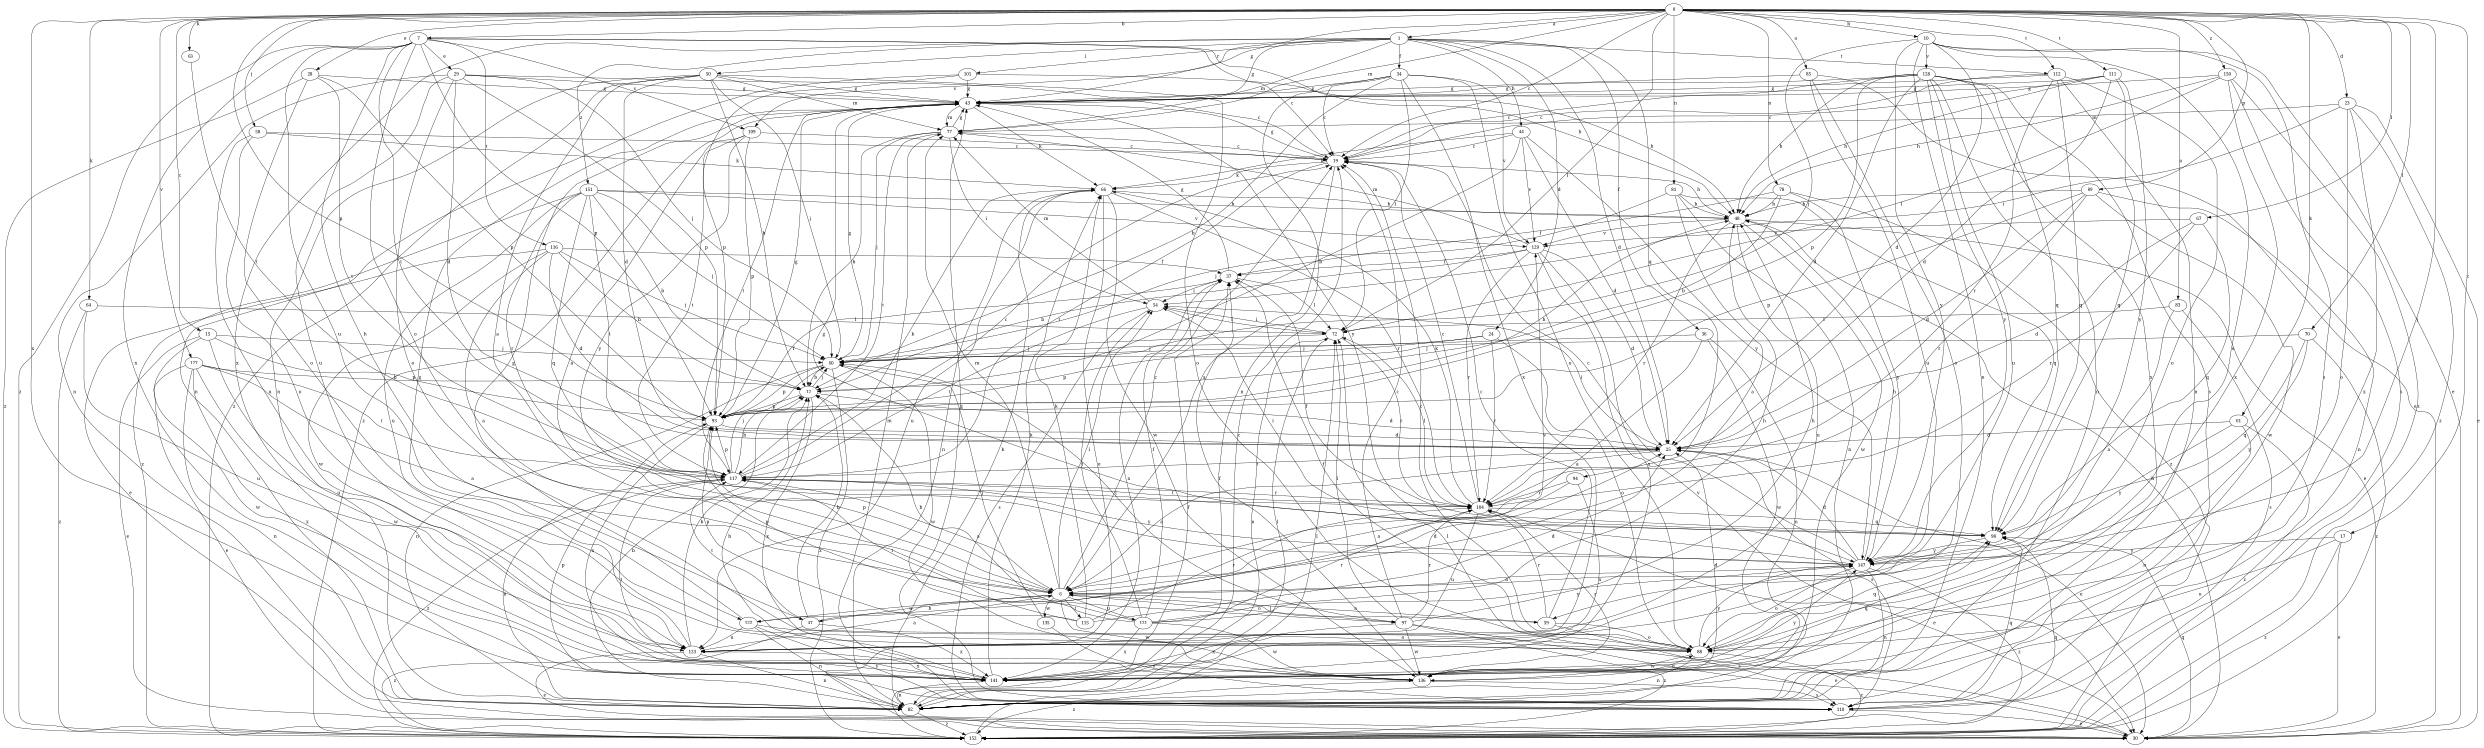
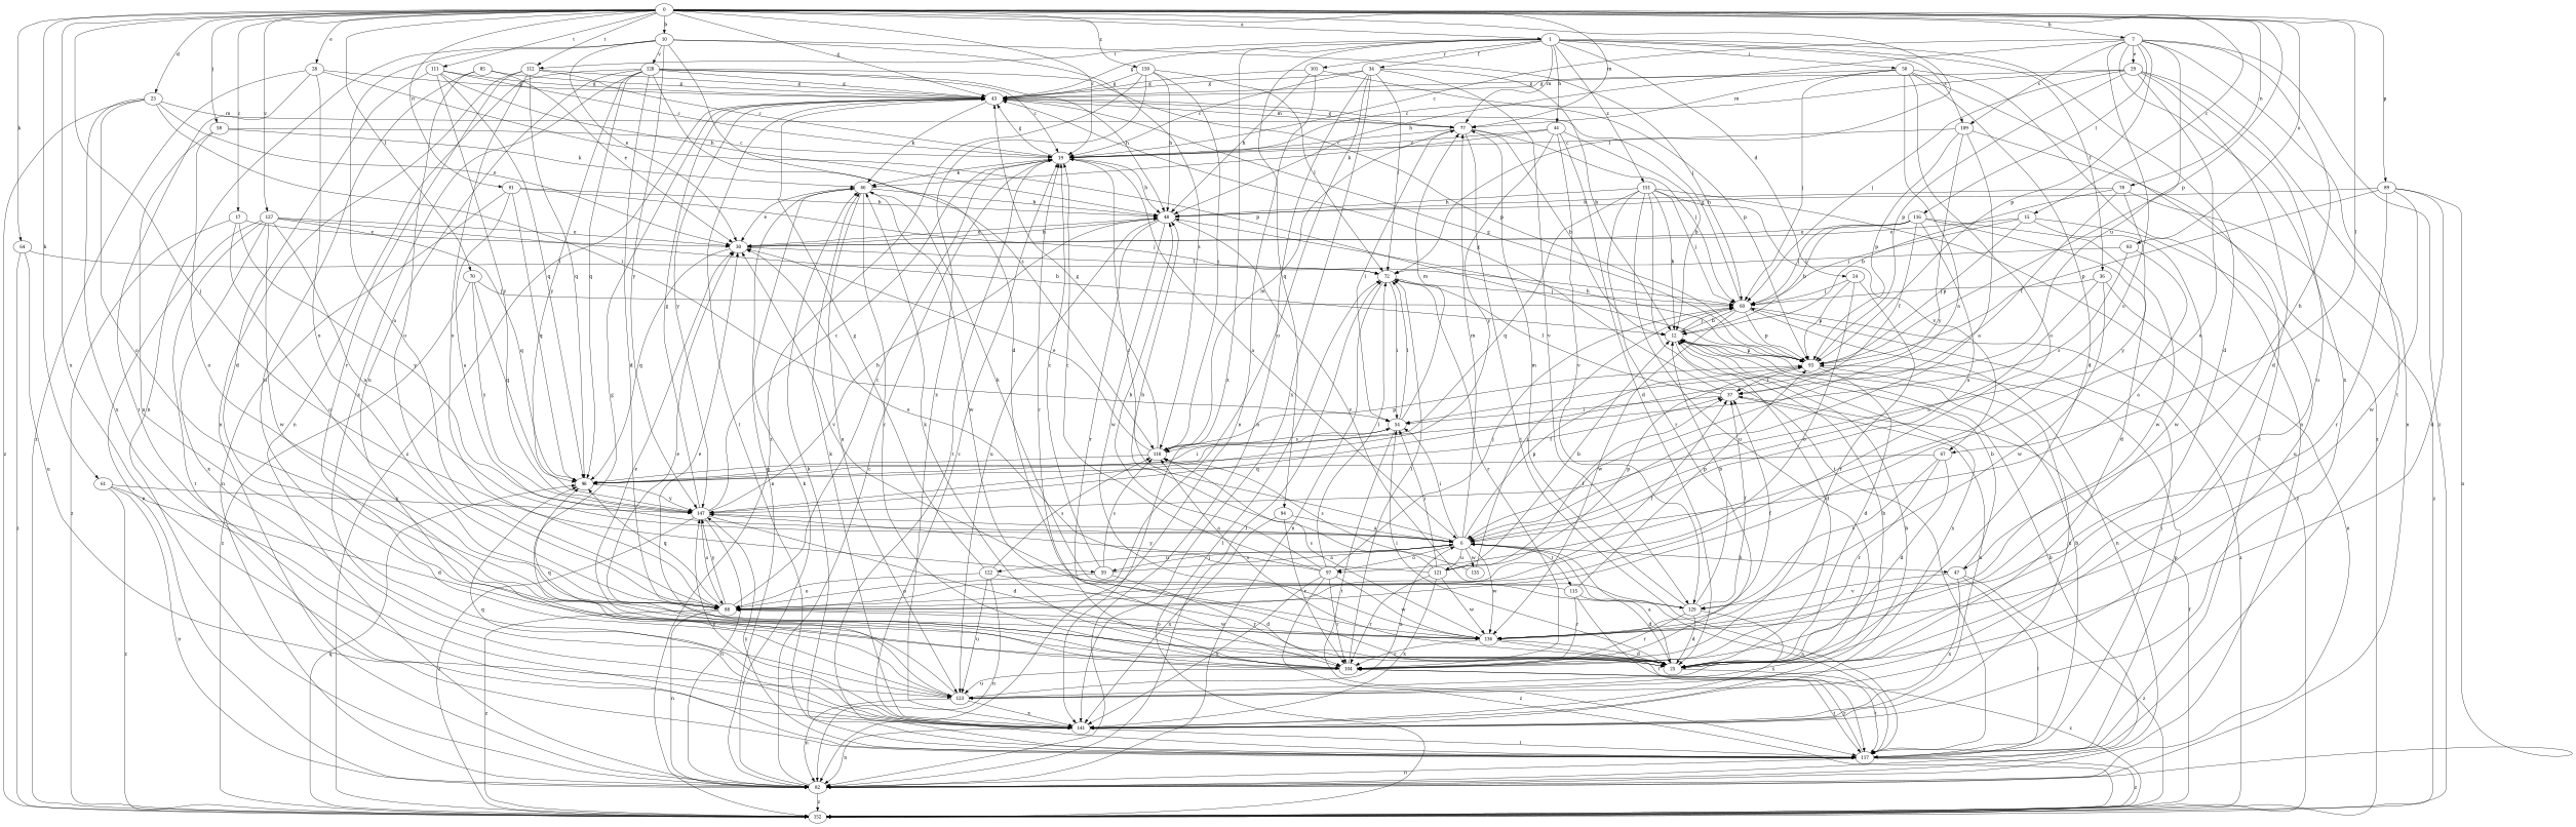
  strict digraph {
    fontname="Noto Serif"
    node [fontname="Noto Serif"]
    edge [fontname="Noto Serif"]
    0
    1
    7
    10
    15
    17
    19
    23
    28
    43
    58
    59
    61
-   63
    64
    67
    70
    72
    77
    78
    81
    83
    85
    89
    93
    111
    112
    127
    141
    150
    24
    25
    34
    36
    44
    50
    94
    101
    109
    151
    47
    n42 [label=97]
    122
    29
    48
    116
    117
    152
    30
    60
    82
    88
    110
    128
    147
    136
    123
    6
    66
    54
    104
    98
    129
    12
    37
    115
    121
    135
    0 -> 1 [label=a]
    0 -> 7 [label=b]
    0 -> 10 [label=b]
    0 -> 15 [label=c]
    0 -> 17 [label=c]
    0 -> 19 [label=c]
    0 -> 23 [label=d]
    0 -> 28 [label=e]
    0 -> 43 [label=g]
    0 -> 58 [label=j]
    0 -> 59 [label=j]
    0 -> 61 [label=k]
-   0 -> 63 [label=k]
    0 -> 64 [label=k]
    0 -> 67 [label=l]
    0 -> 70 [label=l]
    0 -> 72 [label=l]
    0 -> 77 [label=m]
    0 -> 78 [label=n]
    0 -> 81 [label=n]
    0 -> 83 [label=o]
-   0 -> 85 [label=o]
    0 -> 89 [label=p]
    0 -> 93 [label=p]
    0 -> 111 [label=t]
    0 -> 112 [label=t]
    0 -> 127 [label=v]
    0 -> 141 [label=x]
    0 -> 150 [label=z]
    1 -> 43 [label=g]
    1 -> 77 [label=m]
    1 -> 112 [label=t]
    1 -> 141 [label=x]
    1 -> 24 [label=d]
    1 -> 25 [label=d]
    1 -> 34 [label=f]
    1 -> 36 [label=f]
    1 -> 44 [label=h]
    1 -> 50 [label=i]
    1 -> 94 [label=q]
    1 -> 101 [label=r]
    1 -> 109 [label=s]
    1 -> 151 [label=z]
    7 -> 19 [label=c]
    7 -> 93 [label=p]
    7 -> 141 [label=x]
    7 -> 109 [label=s]
    7 -> 47 [label=h]
    7 -> n42 [label=o]
-   7 -> 122 [label=u]
+   7 -> 54 [label=u]
    7 -> 29 [label=e]
    7 -> 48 [label=h]
    7 -> 116 [label=t]
    7 -> 117 [label=t]
    7 -> 152 [label=z]
    10 -> 25 [label=d]
    10 -> 30 [label=e]
    10 -> 60 [label=j]
    10 -> 82 [label=n]
    10 -> 88 [label=o]
    10 -> 110 [label=s]
    10 -> 128 [label=v]
    10 -> 147 [label=y]
    15 -> 93 [label=p]
    15 -> 30 [label=e]
    15 -> 60 [label=j]
    15 -> 136 [label=w]
    15 -> 123 [label=u]
    17 -> 152 [label=z]
    17 -> 30 [label=e]
    17 -> 88 [label=o]
    17 -> 147 [label=y]
    19 -> 43 [label=g]
-   48 -> 19 [label=h]
+   19 -> 48 [label=h]
    19 -> 117 [label=t]
    19 -> 6 [label=a]
    19 -> 66 [label=k]
    23 -> 77 [label=m]
    23 -> 141 [label=x]
    23 -> 152 [label=z]
    23 -> 30 [label=e]
    23 -> 88 [label=o]
    23 -> 54 [label=i]
    28 -> 43 [label=g]
    28 -> 93 [label=p]
    28 -> 117 [label=t]
    28 -> 152 [label=z]
    28 -> 88 [label=o]
    43 -> 77 [label=m]
    43 -> 117 [label=t]
    43 -> 152 [label=z]
    43 -> 147 [label=y]
    43 -> 66 [label=k]
    58 -> 19 [label=c]
    58 -> 88 [label=o]
    58 -> 123 [label=u]
    58 -> 66 [label=k]
    59 -> 19 [label=c]
    59 -> 88 [label=o]
    59 -> 110 [label=s]
    59 -> 6 [label=a]
    59 -> 104 [label=r]
    61 -> 25 [label=d]
    61 -> 152 [label=z]
    61 -> 82 [label=n]
    61 -> 147 [label=y]
-   63 -> 117 [label=t]
    64 -> 72 [label=l]
    64 -> 152 [label=z]
    64 -> 123 [label=u]
    67 -> 25 [label=d]
    67 -> 104 [label=r]
    67 -> 98 [label=q]
    67 -> 129 [label=v]
    70 -> 152 [label=z]
    70 -> 60 [label=j]
    70 -> 147 [label=y]
    70 -> 98 [label=q]
    72 -> 60 [label=j]
    72 -> 82 [label=n]
    72 -> 54 [label=i]
    72 -> 104 [label=r]
    77 -> 19 [label=c]
    77 -> 43 [label=g]
    77 -> 117 [label=t]
    77 -> 60 [label=j]
    77 -> 54 [label=i]
    77 -> 12 [label=b]
    78 -> 48 [label=h]
    78 -> 152 [label=z]
    78 -> 147 [label=y]
    78 -> 12 [label=b]
    78 -> 37 [label=f]
    81 -> 48 [label=h]
    81 -> 60 [label=j]
    81 -> 82 [label=n]
    81 -> 6 [label=a]
    81 -> 98 [label=q]
    83 -> 72 [label=l]
    83 -> 110 [label=s]
    83 -> 6 [label=a]
    85 -> 43 [label=g]
    85 -> 30 [label=e]
    85 -> 88 [label=o]
    85 -> 123 [label=u]
    89 -> 93 [label=p]
    89 -> 25 [label=d]
    89 -> 48 [label=h]
    89 -> 82 [label=n]
    89 -> 136 [label=w]
    89 -> 104 [label=r]
    93 -> 43 [label=g]
    93 -> 141 [label=x]
    93 -> 25 [label=d]
    93 -> 48 [label=h]
    93 -> 37 [label=f]
    111 -> 19 [label=c]
    111 -> 43 [label=g]
    111 -> 25 [label=d]
    111 -> 48 [label=h]
    111 -> 147 [label=y]
    111 -> 98 [label=q]
    112 -> 19 [label=c]
    112 -> 43 [label=g]
    112 -> 82 [label=n]
    112 -> 88 [label=o]
    112 -> 104 [label=r]
    112 -> 98 [label=q]
    127 -> 141 [label=x]
    127 -> 117 [label=t]
    127 -> 30 [label=e]
    127 -> 82 [label=n]
    127 -> 136 [label=w]
    127 -> 6 [label=a]
+   127 -> 98 [label=q]
    127 -> 12 [label=b]
    141 -> 117 [label=t]
    141 -> 82 [label=n]
    141 -> 147 [label=y]
    141 -> 66 [label=k]
    141 -> 98 [label=q]
    141 -> 12 [label=b]
    150 -> 43 [label=g]
    150 -> 72 [label=l]
    150 -> 141 [label=x]
    150 -> 48 [label=h]
    150 -> 152 [label=z]
    150 -> 110 [label=s]
    24 -> 93 [label=p]
    24 -> 60 [label=j]
    24 -> 88 [label=o]
    24 -> 104 [label=r]
    25 -> 117 [label=t]
    25 -> 30 [label=e]
    25 -> 110 [label=s]
    25 -> 6 [label=a]
    25 -> 54 [label=i]
    34 -> 19 [label=c]
    34 -> 43 [label=g]
    34 -> 72 [label=l]
    34 -> 141 [label=x]
    34 -> 82 [label=n]
    34 -> 88 [label=o]
    34 -> 129 [label=v]
    34 -> 12 [label=b]
    36 -> 60 [label=j]
    36 -> 82 [label=n]
    36 -> 136 [label=w]
    36 -> 6 [label=a]
    44 -> 19 [label=c]
    44 -> 25 [label=d]
    44 -> 147 [label=y]
    44 -> 66 [label=k]
    44 -> 129 [label=v]
    44 -> 12 [label=b]
    50 -> 43 [label=g]
    50 -> 77 [label=m]
    50 -> 25 [label=d]
    50 -> 152 [label=z]
    50 -> 60 [label=j]
    50 -> 82 [label=n]
    50 -> 88 [label=o]
    50 -> 6 [label=a]
-   50 -> 12 [label=b]
    94 -> 141 [label=x]
    94 -> 6 [label=a]
    94 -> 104 [label=r]
    101 -> 43 [label=g]
    101 -> 93 [label=p]
    101 -> 48 [label=h]
    101 -> 82 [label=n]
    109 -> 19 [label=c]
    109 -> 93 [label=p]
    109 -> 117 [label=t]
    109 -> 147 [label=y]
    109 -> 6 [label=a]
    151 -> 48 [label=h]
    151 -> 117 [label=t]
    151 -> 152 [label=z]
    151 -> 60 [label=j]
    151 -> 123 [label=u]
    151 -> 104 [label=r]
    151 -> 98 [label=q]
-   151 -> 129 [label=v]
+   151 -> 67 [label=v]
    151 -> 12 [label=b]
    47 -> 141 [label=x]
    47 -> 117 [label=t]
    47 -> 152 [label=z]
    47 -> 129 [label=v]
    47 -> 12 [label=b]
    n42 -> 19 [label=c]
    n42 -> 72 [label=l]
    n42 -> 141 [label=x]
    n42 -> 48 [label=h]
    n42 -> 152 [label=z]
    n42 -> 30 [label=e]
    n42 -> 60 [label=j]
    n42 -> 136 [label=w]
    n42 -> 104 [label=r]
    122 -> 43 [label=g]
    122 -> 25 [label=d]
    122 -> 82 [label=n]
    122 -> 88 [label=o]
    122 -> 110 [label=s]
    122 -> 123 [label=u]
    29 -> 19 [label=c]
    29 -> 43 [label=g]
    29 -> 93 [label=p]
    29 -> 25 [label=d]
    29 -> 60 [label=j]
    29 -> 82 [label=n]
    29 -> 88 [label=o]
    29 -> 123 [label=u]
    48 -> 30 [label=e]
    48 -> 136 [label=w]
    48 -> 123 [label=u]
    48 -> 104 [label=r]
    48 -> 129 [label=v]
    116 -> 25 [label=d]
    116 -> 30 [label=e]
    116 -> 60 [label=j]
    116 -> 136 [label=w]
    116 -> 6 [label=a]
    116 -> 12 [label=b]
    116 -> 37 [label=f]
    117 -> 19 [label=c]
    117 -> 93 [label=p]
    117 -> 152 [label=z]
    117 -> 60 [label=j]
    117 -> 82 [label=n]
    117 -> 147 [label=y]
    117 -> 6 [label=a]
    117 -> 66 [label=k]
    117 -> 104 [label=r]
    117 -> 12 [label=b]
    152 -> 72 [label=l]
    152 -> 98 [label=q]
    152 -> 37 [label=f]
    30 -> 72 [label=l]
    30 -> 48 [label=h]
    30 -> 98 [label=q]
    60 -> 43 [label=g]
    60 -> 93 [label=p]
    60 -> 152 [label=z]
    60 -> 82 [label=n]
    60 -> 136 [label=w]
    60 -> 12 [label=b]
    82 -> 19 [label=c]
    82 -> 72 [label=l]
    82 -> 152 [label=z]
    82 -> 66 [label=k]
    82 -> 12 [label=b]
    88 -> 19 [label=c]
    88 -> 152 [label=z]
    88 -> 82 [label=n]
    88 -> 147 [label=y]
    88 -> 136 [label=w]
    88 -> 98 [label=q]
    88 -> 37 [label=f]
    110 -> 43 [label=g]
    110 -> 77 [label=m]
    110 -> 93 [label=p]
    110 -> 30 [label=e]
    110 -> 98 [label=q]
    128 -> 19 [label=c]
    128 -> 43 [label=g]
    128 -> 93 [label=p]
    128 -> 141 [label=x]
    128 -> 25 [label=d]
    128 -> 48 [label=h]
    128 -> 82 [label=n]
    128 -> 110 [label=s]
    128 -> 147 [label=y]
    128 -> 123 [label=u]
    128 -> 98 [label=q]
    147 -> 19 [label=c]
    147 -> 43 [label=g]
    147 -> 25 [label=d]
    147 -> 48 [label=h]
    147 -> 152 [label=z]
    147 -> 82 [label=n]
    147 -> 88 [label=o]
    147 -> 6 [label=a]
    136 -> 25 [label=d]
    136 -> 152 [label=z]
    136 -> 88 [label=o]
    136 -> 110 [label=s]
    136 -> 104 [label=r]
    136 -> 37 [label=f]
    123 -> 43 [label=g]
    123 -> 141 [label=x]
    123 -> 30 [label=e]
    123 -> 82 [label=n]
    123 -> 6 [label=a]
    123 -> 12 [label=b]
    6 -> 19 [label=c]
    6 -> 59 [label=j]
    6 -> 77 [label=m]
    6 -> 93 [label=p]
    6 -> 47 [label=h]
    6 -> n42 [label=o]
    6 -> 122 [label=u]
    6 -> 136 [label=w]
    6 -> 54 [label=i]
    6 -> 115 [label=t]
    6 -> 121 [label=u]
    6 -> 135 [label=w]
    66 -> 48 [label=h]
    66 -> 30 [label=e]
    66 -> 82 [label=n]
    66 -> 136 [label=w]
    66 -> 123 [label=u]
    66 -> 104 [label=r]
    54 -> 72 [label=l]
    54 -> 77 [label=m]
    54 -> 117 [label=t]
    54 -> 110 [label=s]
    104 -> 19 [label=c]
    104 -> 72 [label=l]
    104 -> 117 [label=t]
    104 -> 30 [label=e]
    104 -> 123 [label=u]
    104 -> 66 [label=k]
    104 -> 98 [label=q]
    98 -> 147 [label=y]
    98 -> 54 [label=i]
    98 -> 37 [label=f]
    129 -> 77 [label=m]
    129 -> 141 [label=x]
    129 -> 25 [label=d]
    129 -> 30 [label=v]
    129 -> 104 [label=r]
    129 -> 12 [label=b]
    129 -> 37 [label=f]
    12 -> 93 [label=p]
    12 -> 141 [label=x]
    12 -> 25 [label=d]
    12 -> 60 [label=j]
    37 -> 43 [label=g]
    37 -> 72 [label=l]
    37 -> 141 [label=x]
    37 -> 54 [label=i]
    115 -> 93 [label=p]
    115 -> 25 [label=d]
    115 -> 117 [label=t]
    115 -> 66 [label=k]
    115 -> 104 [label=r]
    121 -> 93 [label=p]
    121 -> 141 [label=x]
    121 -> 48 [label=h]
    121 -> 147 [label=y]
    121 -> 136 [label=w]
    121 -> 54 [label=i]
    121 -> 104 [label=r]
    121 -> 12 [label=b]
    121 -> 37 [label=f]
    135 -> 60 [label=j]
    135 -> 110 [label=s]
  }
